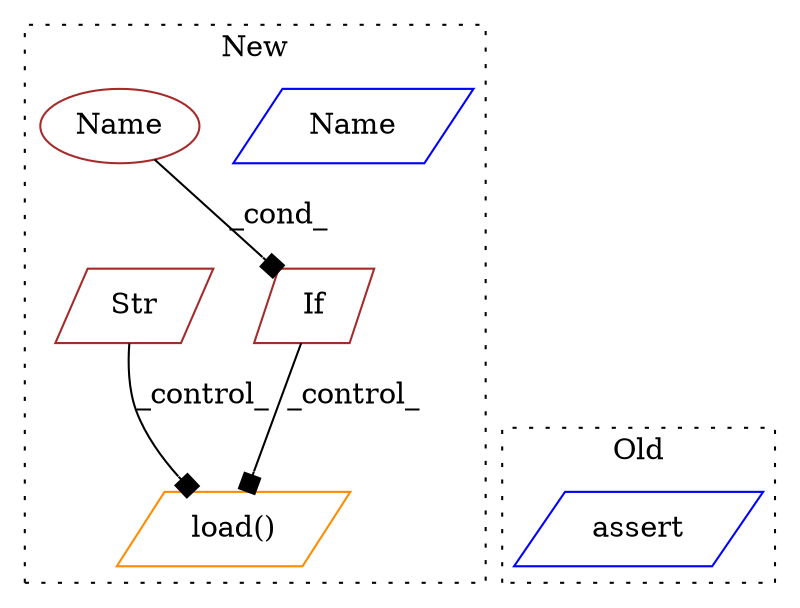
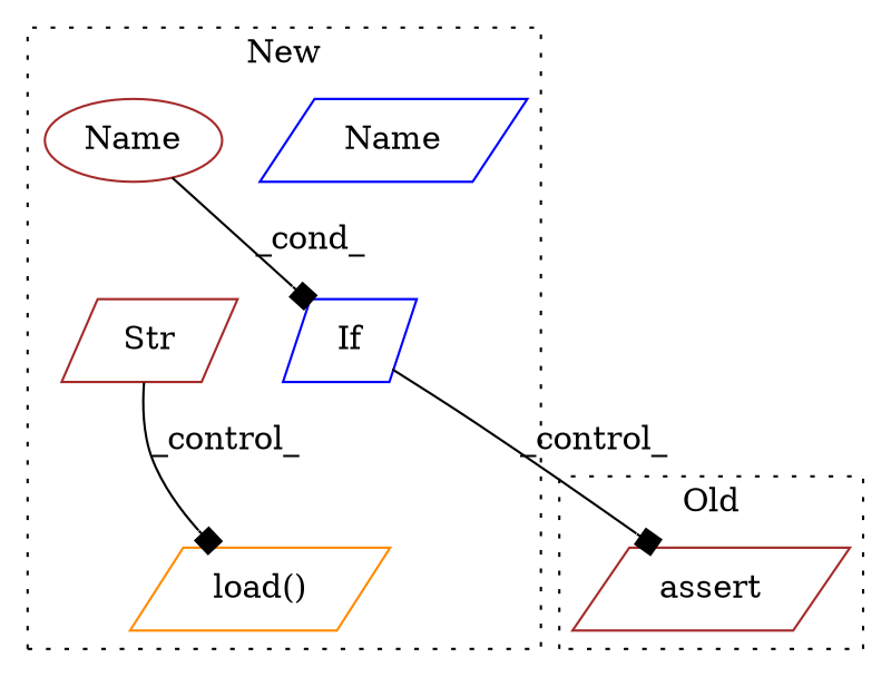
  digraph {
    node [a=87 color=brown l=10 s=2247 shape=parallelogram]
    edge [arrowhead=box]
    n1 [a=75 color=darkorange l="11,1" label="load()" s="2259,2299"]
    n2 [a=66 l=29 label=Str s=2270]
-   n3 [a=96 l=3 label=If s=2244]
+   n3 [a=96 color=blue l=3 label=If s=2244]
    n4 [color=blue label=Name]
    n5 [label=Name shape=ellipse]
-   n6 [a=65 color=blue l=7 label=assert s=2241]
+   n6 [a=65 l=7 label=assert s=2241]
    subgraph cluster_1 {
      label=New
      style=dotted
      n1
      n2
      n3
      n4
      n5
    }
    subgraph cluster_2 {
      label=Old
      style=dotted
      n6
    }
    n2 -> n1 [label=_control_]
-   n3 -> n1 [label=_control_]
+   n3 -> n6 [label=_control_]
    n5 -> n3 [label=_cond_]
  }
